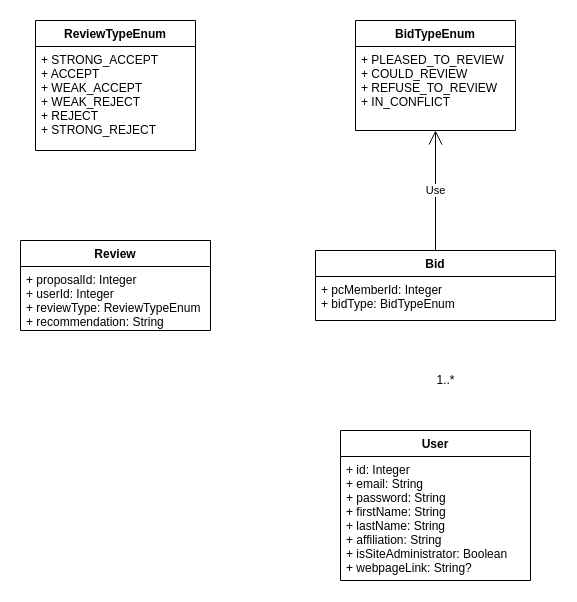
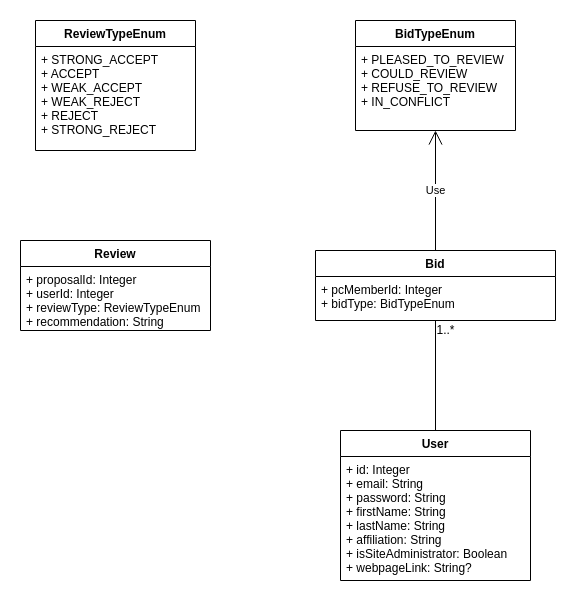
  <mxCell id="0" />
  <mxCell id="1" parent="0" />
  <mxCell id="2" value="Bid" style="swimlane;fontStyle=1;align=center;verticalAlign=top;childLayout=stackLayout;horizontal=1;startSize=26;horizontalStack=0;resizeParent=1;resizeParentMax=0;resizeLast=0;collapsible=1;marginBottom=0;" parent="1" vertex="1"><mxGeometry x="315" y="250" width="240" height="70" as="geometry" /></mxCell>
  <mxCell id="3" value="+ pcMemberId: Integer&#10;+ bidType: BidTypeEnum" style="text;strokeColor=none;fillColor=none;align=left;verticalAlign=top;spacingLeft=4;spacingRight=4;overflow=hidden;rotatable=0;points=[[0,0.5],[1,0.5]];portConstraint=eastwest;" parent="2" vertex="1"><mxGeometry y="26" width="240" height="44" as="geometry" /></mxCell>
  <mxCell id="4" value="Review" style="swimlane;fontStyle=1;align=center;verticalAlign=top;childLayout=stackLayout;horizontal=1;startSize=26;horizontalStack=0;resizeParent=1;resizeParentMax=0;resizeLast=0;collapsible=1;marginBottom=0;" parent="1" vertex="1"><mxGeometry x="20" y="240" width="190" height="90" as="geometry" /></mxCell>
  <mxCell id="5" value="+ proposalId: Integer&#10;+ userId: Integer&#10;+ reviewType: ReviewTypeEnum&#10;+ recommendation: String" style="text;strokeColor=none;fillColor=none;align=left;verticalAlign=top;spacingLeft=4;spacingRight=4;overflow=hidden;rotatable=0;points=[[0,0.5],[1,0.5]];portConstraint=eastwest;" parent="4" vertex="1"><mxGeometry y="26" width="190" height="64" as="geometry" /></mxCell>
  <mxCell id="6" value="ReviewTypeEnum" style="swimlane;fontStyle=1;align=center;verticalAlign=top;childLayout=stackLayout;horizontal=1;startSize=26;horizontalStack=0;resizeParent=1;resizeParentMax=0;resizeLast=0;collapsible=1;marginBottom=0;" parent="1" vertex="1"><mxGeometry x="35" y="20" width="160" height="130" as="geometry" /></mxCell>
  <mxCell id="7" value="+ STRONG_ACCEPT&#10;+ ACCEPT&#10;+ WEAK_ACCEPT&#10;+ WEAK_REJECT&#10;+ REJECT&#10;+ STRONG_REJECT" style="text;strokeColor=none;fillColor=none;align=left;verticalAlign=top;spacingLeft=4;spacingRight=4;overflow=hidden;rotatable=0;points=[[0,0.5],[1,0.5]];portConstraint=eastwest;" parent="6" vertex="1"><mxGeometry y="26" width="160" height="104" as="geometry" /></mxCell>
  <mxCell id="8" value="BidTypeEnum" style="swimlane;fontStyle=1;align=center;verticalAlign=top;childLayout=stackLayout;horizontal=1;startSize=26;horizontalStack=0;resizeParent=1;resizeParentMax=0;resizeLast=0;collapsible=1;marginBottom=0;" parent="1" vertex="1"><mxGeometry x="355" y="20" width="160" height="110" as="geometry" /></mxCell>
  <mxCell id="9" value="+ PLEASED_TO_REVIEW&#10;+ COULD_REVIEW&#10;+ REFUSE_TO_REVIEW&#10;+ IN_CONFLICT" style="text;strokeColor=none;fillColor=none;align=left;verticalAlign=top;spacingLeft=4;spacingRight=4;overflow=hidden;rotatable=0;points=[[0,0.5],[1,0.5]];portConstraint=eastwest;" parent="8" vertex="1"><mxGeometry y="26" width="160" height="84" as="geometry" /></mxCell>
  <mxCell id="10" value="Use" style="endArrow=open;endSize=12;dashed=0;html=1;" parent="1" source="2" target="8" edge="1"><mxGeometry width="160" relative="1" as="geometry"><mxPoint x="235" y="290" as="sourcePoint" /><mxPoint x="395" y="290" as="targetPoint" /></mxGeometry></mxCell>
  <mxCell id="11" value="User" style="swimlane;fontStyle=1;align=center;verticalAlign=top;childLayout=stackLayout;horizontal=1;startSize=26;horizontalStack=0;resizeParent=1;resizeParentMax=0;resizeLast=0;collapsible=1;marginBottom=0;" vertex="1" parent="1"><mxGeometry x="340" y="430" width="190" height="150" as="geometry" /></mxCell>
  <mxCell id="12" value="+ id: Integer&#10;+ email: String&#10;+ password: String&#10;+ firstName: String&#10;+ lastName: String&#10;+ affiliation: String&#10;+ isSiteAdministrator: Boolean&#10;+ webpageLink: String?" style="text;strokeColor=none;fillColor=none;align=left;verticalAlign=top;spacingLeft=4;spacingRight=4;overflow=hidden;rotatable=0;points=[[0,0.5],[1,0.5]];portConstraint=eastwest;" vertex="1" parent="11"><mxGeometry y="26" width="190" height="124" as="geometry" /></mxCell>
- <mxCell id="14" value="1..*" style="text;html=1;align=center;verticalAlign=middle;resizable=0;points=[];autosize=1;" vertex="1" parent="1"><mxGeometry x="430" y="370" width="30" height="20" as="geometry" /></mxCell>
+ <mxCell id="13" value="" style="endArrow=none;html=1;" edge="1" parent="1" source="11" target="2"><mxGeometry width="50" height="50" relative="1" as="geometry"><mxPoint x="315" y="400" as="sourcePoint" /><mxPoint x="365" y="350" as="targetPoint" /></mxGeometry></mxCell>
+ <mxCell id="14" value="1..*" style="text;html=1;align=center;verticalAlign=middle;resizable=0;points=[];autosize=1;" vertex="1" parent="1"><mxGeometry x="430" y="320" width="30" height="20" as="geometry" /></mxCell>
